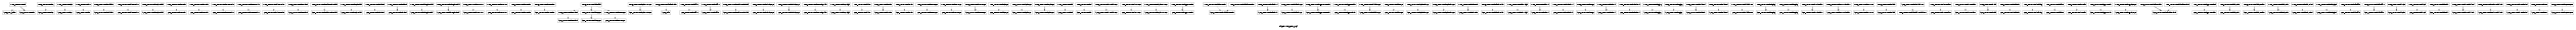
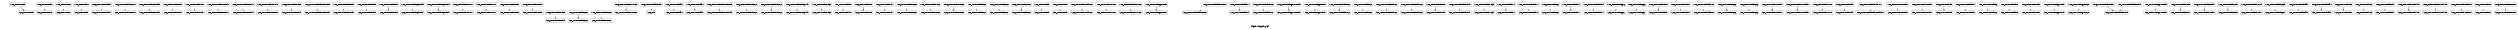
  digraph {
    fontname="Patrick Hand"
    label="Call graph: HYPRE_parcsr_amg.ll"
    node [fontname="Patrick Hand" shape=record]
    edge [fontname="Patrick Hand" style=dotted]
    n1 [label="{HYPRE_BoomerAMGCreate}"]
-   n2 [label="{hypre_error_handler}"]
    n3 [label="{hypre_BoomerAMGCreate}"]
    n4 [label="{HYPRE_BoomerAMGDestroy}"]
    n5 [label="{hypre_BoomerAMGDestroy}"]
    n6 [label="{HYPRE_BoomerAMGSetup}"]
    n7 [label="{hypre_BoomerAMGSetup}"]
    n8 [label="{HYPRE_BoomerAMGSolve}"]
    n9 [label="{hypre_BoomerAMGSolve}"]
    n10 [label="{HYPRE_BoomerAMGSetRestriction}"]
    n11 [label="{hypre_BoomerAMGSetRestriction}"]
    n12 [label="{hypre_BoomerAMGGetMinCoarseSize}"]
    n13 [label="{HYPRE_BoomerAMGSetSeqThreshold}"]
    n14 [label="{hypre_BoomerAMGSetSeqThreshold}"]
    n15 [label="{HYPRE_BoomerAMGSetMaxLevels}"]
    n16 [label="{hypre_BoomerAMGSetMaxLevels}"]
    n17 [label="{HYPRE_BoomerAMGGetMaxLevels}"]
    n18 [label="{hypre_BoomerAMGGetMaxLevels}"]
    n19 [label="{HYPRE_BoomerAMGSetMaxCoarseSize}"]
    n20 [label="{hypre_BoomerAMGSetMaxCoarseSize}"]
    n21 [label="{HYPRE_BoomerAMGGetMaxCoarseSize}"]
    n22 [label="{hypre_BoomerAMGGetMaxCoarseSize}"]
    n23 [label="{HYPRE_BoomerAMGSetMinCoarseSize}"]
    n24 [label="{hypre_BoomerAMGSetMinCoarseSize}"]
    n25 [label="{HYPRE_BoomerAMGGetMinCoarseSize}"]
    n26 [label="{hypre_BoomerAMGGetPMaxElmts}"]
    n27 [label="{HYPRE_BoomerAMGSetJacobiTruncThreshold}"]
    n28 [label="{hypre_BoomerAMGSetJacobiTruncThreshold}"]
    n29 [label="{HYPRE_BoomerAMGGetSeqThreshold}"]
    n30 [label="{hypre_BoomerAMGGetSeqThreshold}"]
    n31 [label="{HYPRE_BoomerAMGSetRedundant}"]
    n32 [label="{hypre_BoomerAMGSetRedundant}"]
    n33 [label="{HYPRE_BoomerAMGGetRedundant}"]
    n34 [label="{hypre_BoomerAMGGetRedundant}"]
    n35 [label="{HYPRE_BoomerAMGSetStrongThreshold}"]
    n36 [label="{hypre_BoomerAMGSetStrongThreshold}"]
    n37 [label="{HYPRE_BoomerAMGGetStrongThreshold}"]
    n38 [label="{hypre_BoomerAMGGetStrongThreshold}"]
    n39 [label="{HYPRE_BoomerAMGSetMaxRowSum}"]
    n40 [label="{hypre_BoomerAMGSetMaxRowSum}"]
    n41 [label="{HYPRE_BoomerAMGGetMaxRowSum}"]
    n42 [label="{hypre_BoomerAMGGetMaxRowSum}"]
    n43 [label="{HYPRE_BoomerAMGSetTruncFactor}"]
    n44 [label="{hypre_BoomerAMGSetTruncFactor}"]
    n45 [label="{HYPRE_BoomerAMGGetTruncFactor}"]
    n46 [label="{hypre_BoomerAMGGetTruncFactor}"]
    n47 [label="{HYPRE_BoomerAMGSetPMaxElmts}"]
    n48 [label="{hypre_BoomerAMGSetPMaxElmts}"]
    n49 [label="{HYPRE_BoomerAMGGetPMaxElmts}"]
    n50 [label="{hypre_BoomerAMGGetCycleNumSweeps}"]
    n51 [label="{HYPRE_BoomerAMGInitGridRelaxation}"]
    n52 [label="{hypre_CAlloc}"]
    n53 [label="{hypre_BoomerAMGSetAdditive}"]
    n54 [label="{HYPRE_BoomerAMGGetAdditive}"]
    n55 [label="{hypre_BoomerAMGGetAdditive}"]
    n56 [label="{HYPRE_BoomerAMGGetJacobiTruncThreshold}"]
    n57 [label="{hypre_BoomerAMGGetJacobiTruncThreshold}"]
    n58 [label="{HYPRE_BoomerAMGSetPostInterpType}"]
    n59 [label="{hypre_BoomerAMGSetPostInterpType}"]
    n60 [label="{HYPRE_BoomerAMGGetPostInterpType}"]
    n61 [label="{hypre_BoomerAMGGetPostInterpType}"]
    n62 [label="{HYPRE_BoomerAMGSetSCommPkgSwitch}"]
    n63 [label="{hypre_BoomerAMGSetSCommPkgSwitch}"]
    n64 [label="{HYPRE_BoomerAMGSetInterpType}"]
    n65 [label="{hypre_BoomerAMGSetInterpType}"]
    n66 [label="{HYPRE_BoomerAMGSetSepWeight}"]
    n67 [label="{hypre_BoomerAMGSetSepWeight}"]
    n68 [label="{HYPRE_BoomerAMGSetMinIter}"]
    n69 [label="{hypre_BoomerAMGSetMinIter}"]
    n70 [label="{HYPRE_BoomerAMGSetMaxIter}"]
    n71 [label="{hypre_BoomerAMGSetMaxIter}"]
    n72 [label="{HYPRE_BoomerAMGGetMaxIter}"]
    n73 [label="{hypre_BoomerAMGGetMaxIter}"]
    n74 [label="{HYPRE_BoomerAMGSetCoarsenType}"]
    n75 [label="{hypre_BoomerAMGSetCoarsenType}"]
    n76 [label="{HYPRE_BoomerAMGGetCoarsenType}"]
    n77 [label="{hypre_BoomerAMGGetCoarsenType}"]
    n78 [label="{HYPRE_BoomerAMGSetMeasureType}"]
    n79 [label="{hypre_BoomerAMGSetMeasureType}"]
    n80 [label="{HYPRE_BoomerAMGGetMeasureType}"]
    n81 [label="{hypre_BoomerAMGGetMeasureType}"]
-   n82 [label="{HYPRE_BoomerAMGSetOldDefault}"]
    n83 [label="{HYPRE_BoomerAMGSetSetupType}"]
    n84 [label="{hypre_BoomerAMGSetSetupType}"]
    n85 [label="{HYPRE_BoomerAMGSetCycleType}"]
    n86 [label="{hypre_BoomerAMGSetCycleType}"]
    n87 [label="{HYPRE_BoomerAMGGetCycleType}"]
    n88 [label="{hypre_BoomerAMGGetCycleType}"]
    n89 [label="{HYPRE_BoomerAMGSetTol}"]
    n90 [label="{hypre_BoomerAMGSetTol}"]
    n91 [label="{HYPRE_BoomerAMGGetTol}"]
    n92 [label="{hypre_BoomerAMGGetTol}"]
    n93 [label="{HYPRE_BoomerAMGSetNumGridSweeps}"]
    n94 [label="{hypre_BoomerAMGSetNumGridSweeps}"]
    n95 [label="{HYPRE_BoomerAMGSetNumSweeps}"]
    n96 [label="{hypre_BoomerAMGSetNumSweeps}"]
    n97 [label="{HYPRE_BoomerAMGSetCycleNumSweeps}"]
    n98 [label="{hypre_BoomerAMGSetCycleNumSweeps}"]
    n99 [label="{HYPRE_BoomerAMGGetCycleNumSweeps}"]
    n100 [label="{hypre_BoomerAMGSetAggTruncFactor}"]
-   n101 [label="{HYPRE_BoomerAMGSetAddTruncFactor}"]
    n102 [label="{hypre_BoomerAMGSetMultAddTruncFactor}"]
    n103 [label="{HYPRE_BoomerAMGSetMultAddTruncFactor}"]
    n104 [label="{HYPRE_BoomerAMGSetAddRelaxWt}"]
    n105 [label="{hypre_BoomerAMGSetAddRelaxWt}"]
    n106 [label="{HYPRE_BoomerAMGSetAddRelaxType}"]
    n107 [label="{hypre_BoomerAMGSetAddRelaxType}"]
    n108 [label="{HYPRE_BoomerAMGSetAggP12TruncFactor}"]
    n109 [label="{hypre_BoomerAMGSetAggP12TruncFactor}"]
    n110 [label="{HYPRE_BoomerAMGSetAggPMaxElmts}"]
    n111 [label="{hypre_BoomerAMGSetAggPMaxElmts}"]
    n112 [label="{HYPRE_BoomerAMGSetGridRelaxType}"]
    n113 [label="{hypre_BoomerAMGSetGridRelaxType}"]
    n114 [label="{HYPRE_BoomerAMGSetRelaxType}"]
    n115 [label="{hypre_BoomerAMGSetRelaxType}"]
    n116 [label="{HYPRE_BoomerAMGSetCycleRelaxType}"]
    n117 [label="{hypre_BoomerAMGSetCycleRelaxType}"]
    n118 [label="{HYPRE_BoomerAMGGetCycleRelaxType}"]
    n119 [label="{hypre_BoomerAMGGetCycleRelaxType}"]
    n120 [label="{HYPRE_BoomerAMGSetRelaxOrder}"]
    n121 [label="{hypre_BoomerAMGSetRelaxOrder}"]
    n122 [label="{HYPRE_BoomerAMGSetGridRelaxPoints}"]
    n123 [label="{hypre_BoomerAMGSetGridRelaxPoints}"]
    n124 [label="{HYPRE_BoomerAMGSetRelaxWeight}"]
    n125 [label="{hypre_BoomerAMGSetRelaxWeight}"]
    n126 [label="{HYPRE_BoomerAMGSetRelaxWt}"]
    n127 [label="{hypre_BoomerAMGSetRelaxWt}"]
    n128 [label="{HYPRE_BoomerAMGSetLevelRelaxWt}"]
    n129 [label="{hypre_BoomerAMGSetLevelRelaxWt}"]
    n130 [label="{HYPRE_BoomerAMGSetOmega}"]
    n131 [label="{hypre_BoomerAMGSetOmega}"]
    n132 [label="{HYPRE_BoomerAMGSetOuterWt}"]
    n133 [label="{hypre_BoomerAMGSetOuterWt}"]
    n134 [label="{HYPRE_BoomerAMGSetLevelOuterWt}"]
    n135 [label="{hypre_BoomerAMGSetLevelOuterWt}"]
    n136 [label="{HYPRE_BoomerAMGSetLogging}"]
    n137 [label="{hypre_BoomerAMGSetLogging}"]
    n138 [label="{HYPRE_BoomerAMGGetLogging}"]
    n139 [label="{hypre_BoomerAMGGetLogging}"]
    n140 [label="{HYPRE_BoomerAMGSetPrintLevel}"]
    n141 [label="{hypre_BoomerAMGSetPrintLevel}"]
    n142 [label="{HYPRE_BoomerAMGGetPrintLevel}"]
    n143 [label="{hypre_BoomerAMGGetPrintLevel}"]
    n144 [label="{HYPRE_BoomerAMGSetPrintFileName}"]
    n145 [label="{hypre_BoomerAMGSetPrintFileName}"]
    n146 [label="{HYPRE_BoomerAMGSetDebugFlag}"]
    n147 [label="{hypre_BoomerAMGSetDebugFlag}"]
    n148 [label="{HYPRE_BoomerAMGGetDebugFlag}"]
    n149 [label="{hypre_BoomerAMGGetDebugFlag}"]
    n150 [label="{HYPRE_BoomerAMGGetNumIterations}"]
    n151 [label="{hypre_BoomerAMGGetNumIterations}"]
    n152 [label="{HYPRE_BoomerAMGGetCumNumIterations}"]
    n153 [label="{hypre_BoomerAMGGetCumNumIterations}"]
    n154 [label="{HYPRE_BoomerAMGGetCumNnzAP}"]
    n155 [label="{hypre_BoomerAMGGetCumNnzAP}"]
    n156 [label="{HYPRE_BoomerAMGGetResidual}"]
    n157 [label="{hypre_BoomerAMGGetResidual}"]
    n158 [label="{HYPRE_BoomerAMGGetFinalRelativeResidualNorm}"]
    n159 [label="{hypre_BoomerAMGGetRelResidualNorm}"]
    n160 [label="{HYPRE_BoomerAMGSetNumFunctions}"]
    n161 [label="{hypre_BoomerAMGSetNumFunctions}"]
    n162 [label="{HYPRE_BoomerAMGGetNumFunctions}"]
    n163 [label="{hypre_BoomerAMGGetNumFunctions}"]
    n164 [label="{HYPRE_BoomerAMGSetNodal}"]
    n165 [label="{hypre_BoomerAMGSetNodal}"]
    n166 [label="{HYPRE_BoomerAMGSetNodalLevels}"]
    n167 [label="{hypre_BoomerAMGSetNodalLevels}"]
    n168 [label="{HYPRE_BoomerAMGSetNodalDiag}"]
    n169 [label="{hypre_BoomerAMGSetNodalDiag}"]
    n170 [label="{HYPRE_BoomerAMGSetDofFunc}"]
    n171 [label="{hypre_BoomerAMGSetDofFunc}"]
    n172 [label="{HYPRE_BoomerAMGSetNumPaths}"]
    n173 [label="{hypre_BoomerAMGSetNumPaths}"]
    n174 [label="{HYPRE_BoomerAMGSetAggNumLevels}"]
    n175 [label="{hypre_BoomerAMGSetAggNumLevels}"]
    n176 [label="{HYPRE_BoomerAMGSetAggInterpType}"]
    n177 [label="{hypre_BoomerAMGSetAggInterpType}"]
    n178 [label="{HYPRE_BoomerAMGSetAggTruncFactor}"]
    n179 [label="{HYPRE_BoomerAMGSetAddPMaxElmts}"]
    n180 [label="{hypre_BoomerAMGSetMultAddPMaxElmts}"]
    n181 [label="{HYPRE_BoomerAMGSetMultAddPMaxElmts}"]
    n182 [label="{HYPRE_BoomerAMGSetAggP12MaxElmts}"]
    n183 [label="{hypre_BoomerAMGSetAggP12MaxElmts}"]
    n184 [label="{HYPRE_BoomerAMGSetChebyOrder}"]
    n185 [label="{hypre_BoomerAMGSetChebyOrder}"]
    n186 [label="{HYPRE_BoomerAMGSetChebyFraction}"]
    n187 [label="{hypre_BoomerAMGSetChebyFraction}"]
    n188 [label="{HYPRE_BoomerAMGSetChebyScale}"]
    n189 [label="{hypre_BoomerAMGSetChebyScale}"]
    n190 [label="{HYPRE_BoomerAMGSetChebyVariant}"]
    n191 [label="{hypre_BoomerAMGSetChebyVariant}"]
    n192 [label="{HYPRE_BoomerAMGSetChebyEigEst}"]
    n193 [label="{hypre_BoomerAMGSetChebyEigEst}"]
    n194 [label="{HYPRE_BoomerAMGSetAdditive}"]
    n195 [label="{HYPRE_BoomerAMGSetMultAdditive}"]
    n196 [label="{hypre_BoomerAMGSetMultAdditive}"]
    n197 [label="{HYPRE_BoomerAMGGetMultAdditive}"]
    n198 [label="{hypre_BoomerAMGGetMultAdditive}"]
    n199 [label="{HYPRE_BoomerAMGSetSimple}"]
    n200 [label="{hypre_BoomerAMGSetSimple}"]
    n201 [label="{HYPRE_BoomerAMGGetSimple}"]
    n202 [label="{hypre_BoomerAMGGetSimple}"]
    n203 [label="{HYPRE_BoomerAMGSetAddLastLvl}"]
    n204 [label="{hypre_BoomerAMGSetAddLastLvl}"]
    n205 [label="{HYPRE_BoomerAMGSetNonGalerkinTol}"]
    n206 [label="{hypre_BoomerAMGSetNonGalerkinTol}"]
    n207 [label="{HYPRE_BoomerAMGSetLevelNonGalerkinTol}"]
    n208 [label="{hypre_BoomerAMGSetLevelNonGalerkinTol}"]
    n209 [label="{HYPRE_BoomerAMGSetNonGalerkTol}"]
    n210 [label="{hypre_BoomerAMGSetNonGalerkTol}"]
    n211 [label="{HYPRE_BoomerAMGSetRAP2}"]
    n212 [label="{hypre_BoomerAMGSetRAP2}"]
    n213 [label="{HYPRE_BoomerAMGSetKeepTranspose}"]
    n214 [label="{hypre_BoomerAMGSetKeepTranspose}"]
-   n1 -> n2
    n1 -> n3 [style=bold]
    n4 -> n5 [style=dashed]
    n6 -> n7 [style=dashed]
    n8 -> n9
    n10 -> n11
    n13 -> n14
    n15 -> n16
    n17 -> n18
    n19 -> n20
    n21 -> n22 [style=dashed]
    n23 -> n24
    n25 -> n12
    n27 -> n28 [style=dashed]
    n29 -> n30
    n31 -> n32
    n33 -> n34 [style=bold]
    n35 -> n36 [style=dashed]
    n37 -> n38 [style=bold]
    n39 -> n40
    n41 -> n42
    n43 -> n44
    n45 -> n46 [style=dashed]
    n47 -> n48 [style=dashed]
    n49 -> n26
    n51 -> n52 [style=dashed]
    n54 -> n55 [style=bold]
    n56 -> n57 [style=dashed]
    n58 -> n59 [style=dashed]
    n60 -> n61 [style=bold]
    n62 -> n63 [style=dashed]
    n64 -> n65 [style=bold]
    n66 -> n67 [style=dashed]
    n68 -> n69 [style=dashed]
    n70 -> n71 [style=bold]
    n72 -> n73
    n74 -> n75
    n76 -> n77 [style=dashed]
    n78 -> n79 [style=dashed]
    n80 -> n81 [style=bold]
-   n82 -> n47
-   n82 -> n64 [style=bold]
-   n82 -> n74 [style=dashed]
    n83 -> n84
    n85 -> n86
    n87 -> n88 [style=bold]
    n89 -> n90 [style=dashed]
    n91 -> n92
    n93 -> n94 [style=dashed]
    n95 -> n96 [style=dashed]
    n97 -> n98 [style=dashed]
    n99 -> n50 [style=bold]
-   n101 -> n102 [style=dashed]
    n103 -> n102
    n104 -> n105 [style=bold]
    n106 -> n107 [style=dashed]
    n108 -> n109 [style=bold]
    n110 -> n111
    n112 -> n113 [style=bold]
    n114 -> n115
    n116 -> n117
    n118 -> n119 [style=dashed]
    n120 -> n121 [style=bold]
    n122 -> n123
    n124 -> n125
    n126 -> n127 [style=bold]
    n128 -> n129
    n130 -> n131 [style=dashed]
    n132 -> n133 [style=bold]
    n134 -> n135 [style=dashed]
    n136 -> n137
    n138 -> n139 [style=dashed]
    n140 -> n141 [style=bold]
    n142 -> n143 [style=dashed]
    n144 -> n145
    n146 -> n147 [style=bold]
    n148 -> n149 [style=dashed]
    n150 -> n151 [style=bold]
    n152 -> n153 [style=bold]
    n154 -> n155 [style=dashed]
    n156 -> n157 [style=dashed]
    n159 -> n158
    n160 -> n161 [style=dashed]
    n162 -> n163 [style=dashed]
    n164 -> n165 [style=bold]
    n166 -> n167
    n168 -> n169
    n170 -> n171 [style=dashed]
    n172 -> n173 [style=dashed]
    n174 -> n175
    n176 -> n177
    n178 -> n100 [style=bold]
    n179 -> n180 [style=bold]
    n181 -> n180 [style=dashed]
    n182 -> n183
    n184 -> n185 [style=bold]
    n186 -> n187 [style=bold]
    n188 -> n189 [style=bold]
    n190 -> n191
    n192 -> n193
    n194 -> n53
    n195 -> n196
    n197 -> n198 [style=bold]
    n199 -> n200 [style=bold]
    n201 -> n202
    n203 -> n204
    n205 -> n206 [style=bold]
    n207 -> n208 [style=dashed]
    n209 -> n210
    n211 -> n212
    n213 -> n214 [style=dashed]
  }
